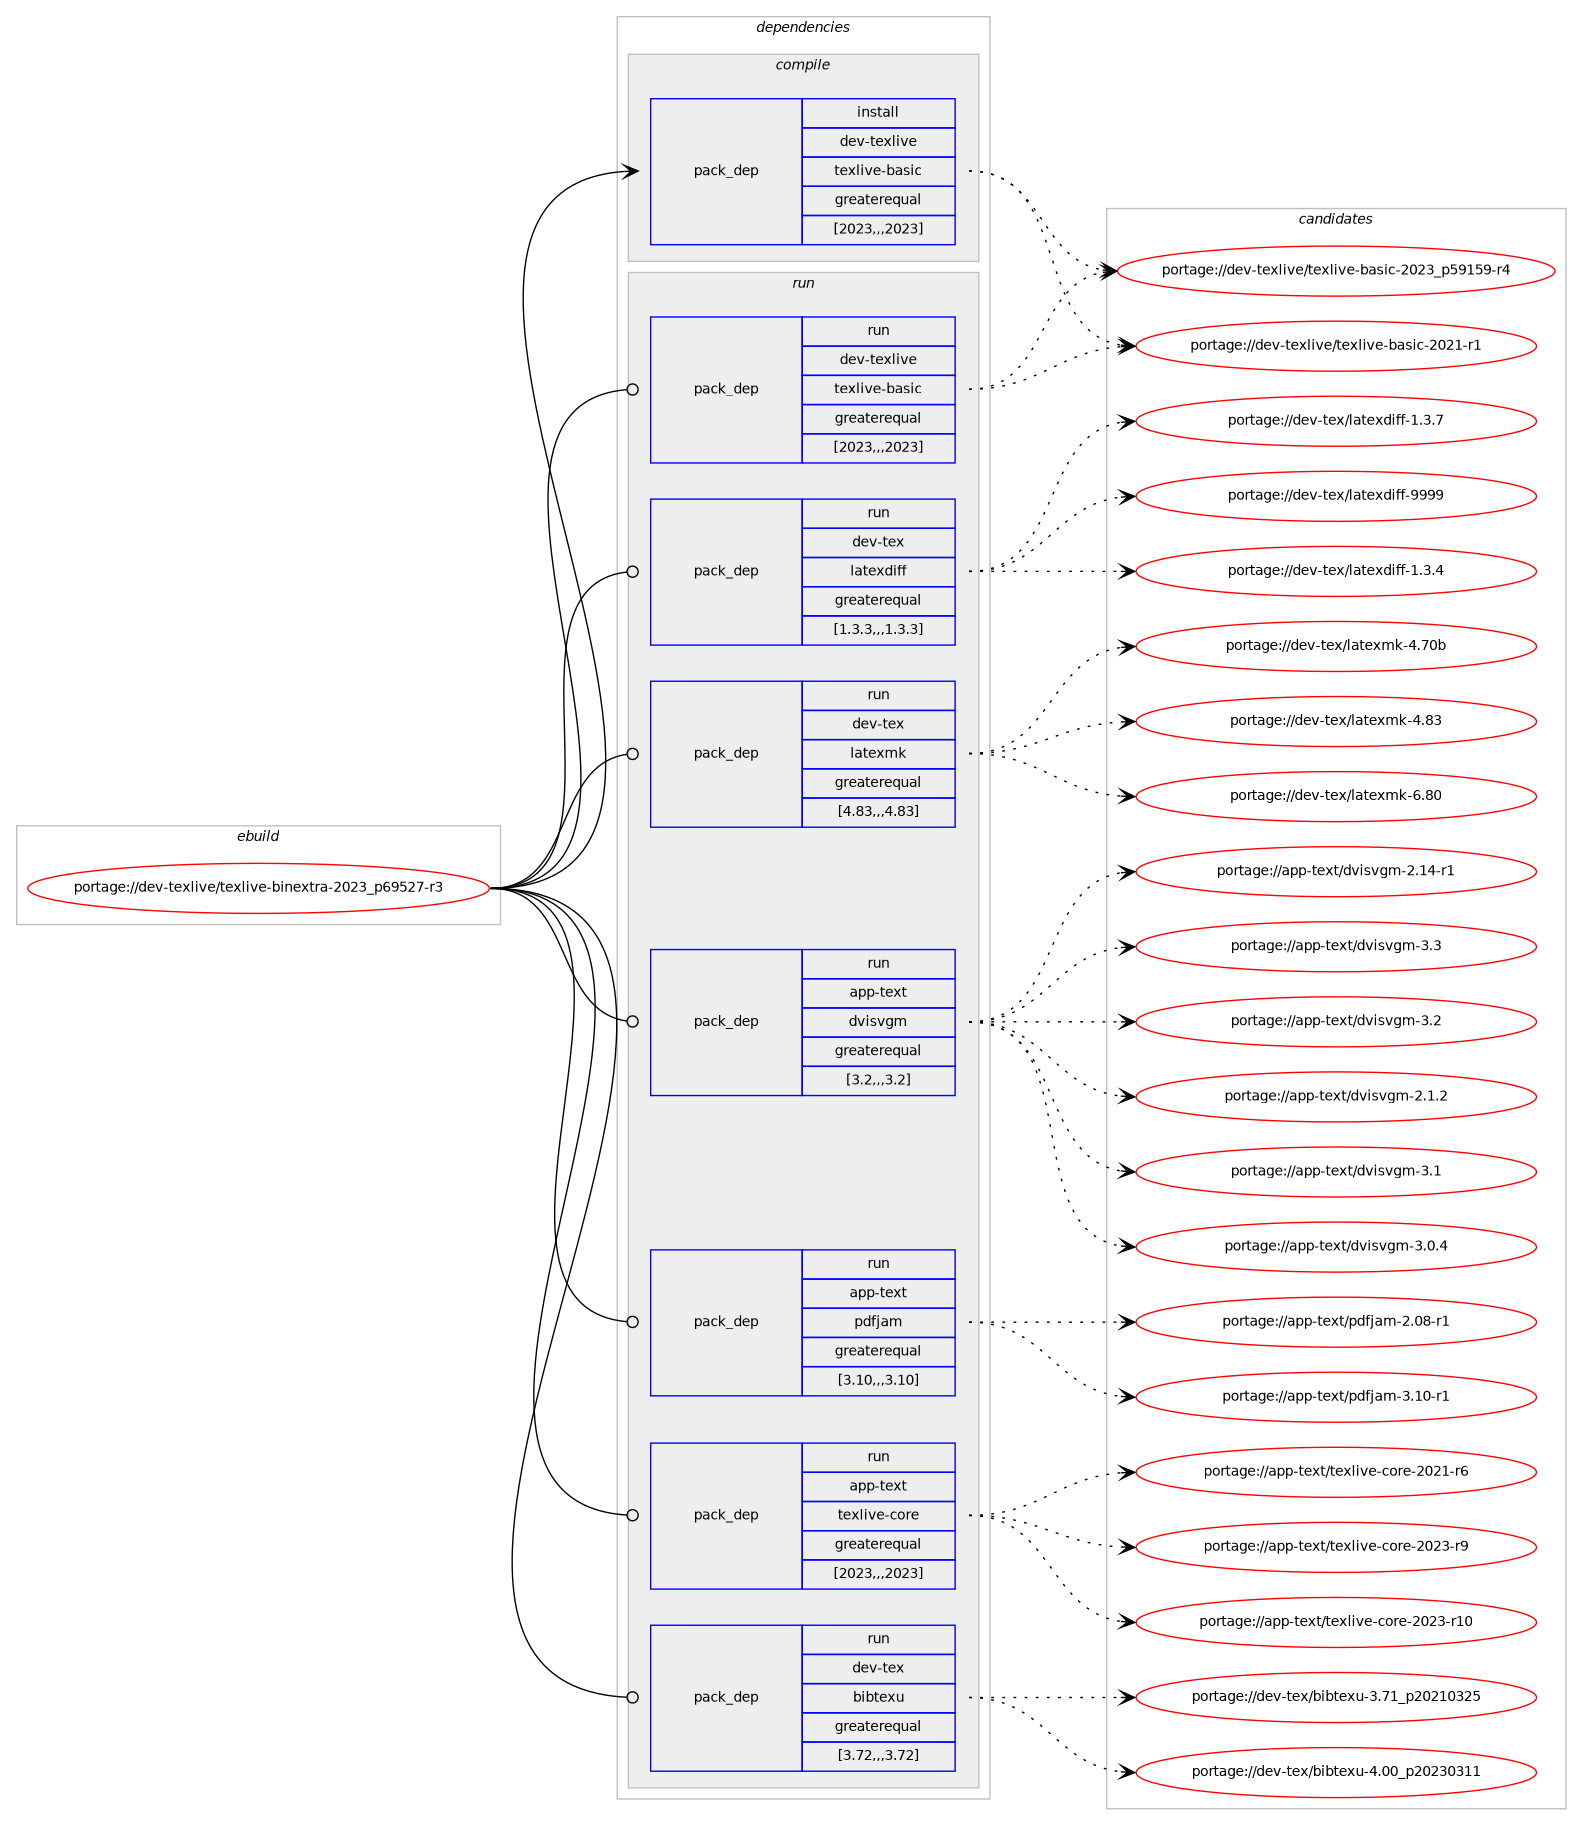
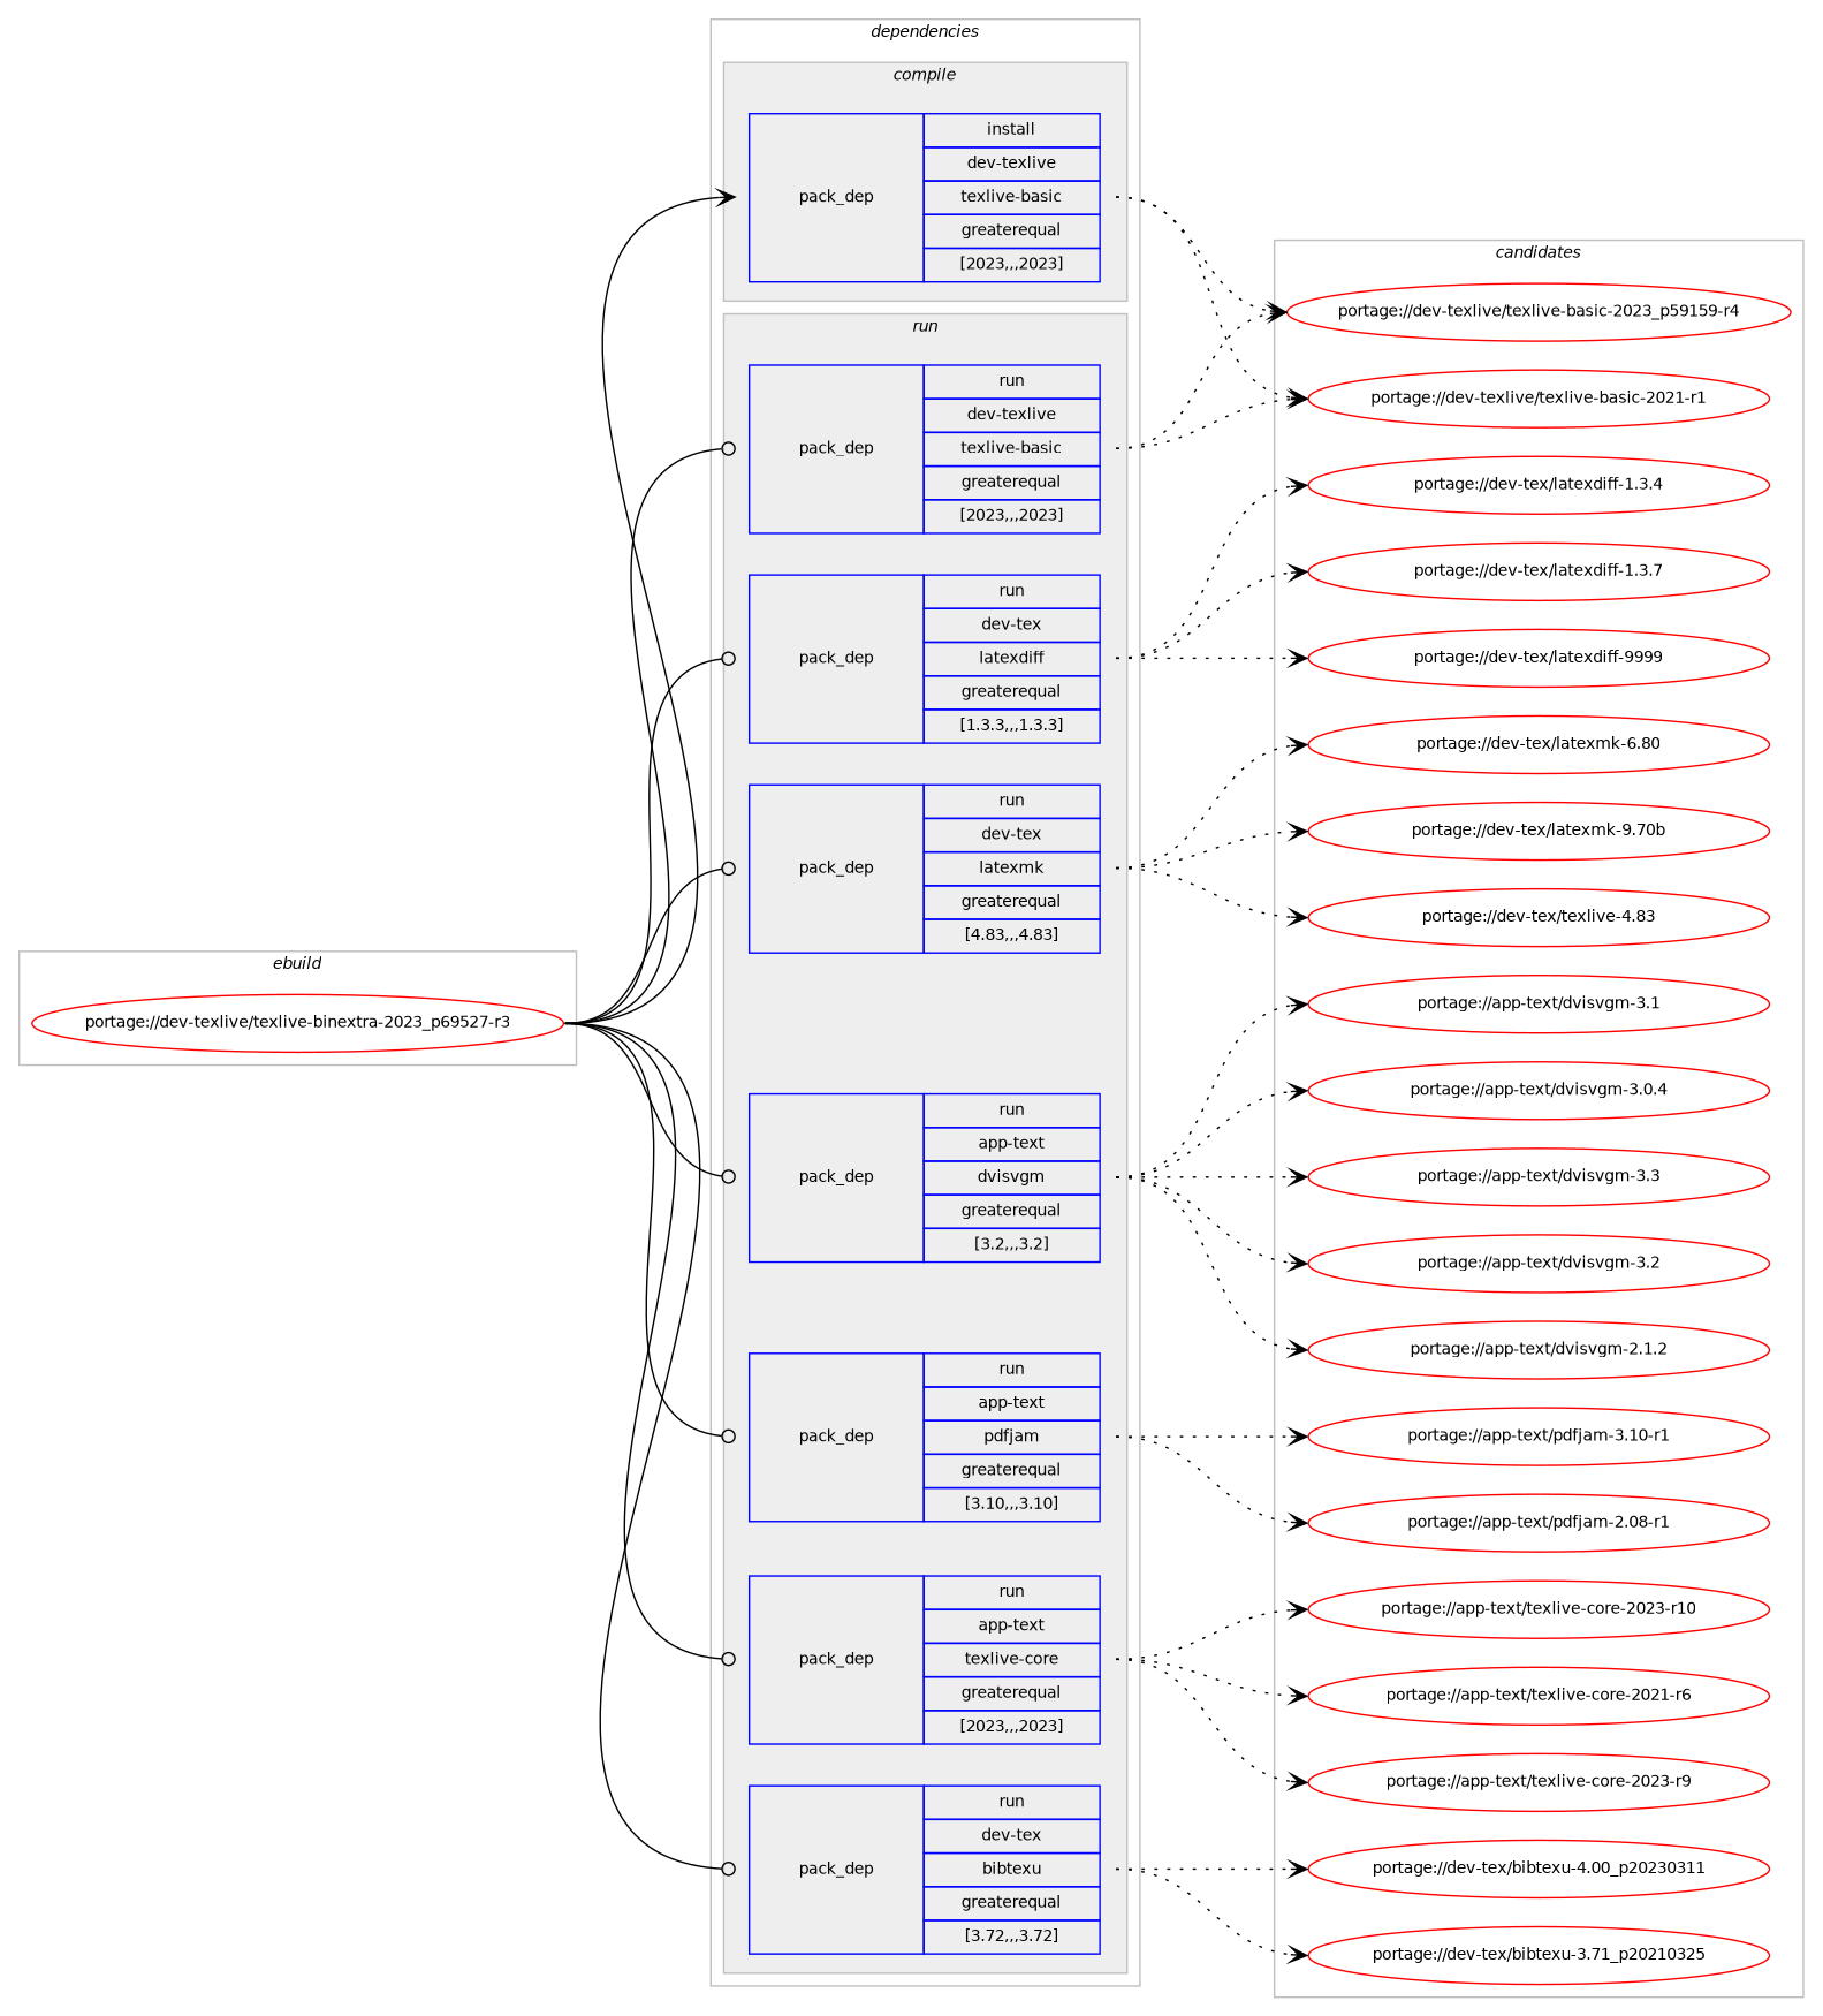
  digraph {
    compound=true
    concentrate=true
    fontname=Helvetica
    fontsize=10
    newrank=true
    rankdir=LR
    ranksep=1.5
    node [color=red fontname=Helvetica fontsize=10]
    edge [arrowhead=vee headport=w style=dotted tailport=e weight=100]
    n1 [label="portage://dev-texlive/texlive-binextra-2023_p69527-r3" width=4]
    n2 [color=blue label=<<TABLE BORDER="0" CELLBORDER="1" CELLSPACING="0" CELLPADDING="4" WIDTH="220"><TR><TD ROWSPAN="6" CELLPADDING="30">pack_dep</TD></TR><TR><TD WIDTH="110">install</TD></TR><TR><TD>dev-texlive</TD></TR><TR><TD>texlive-basic</TD></TR><TR><TD>greaterequal</TD></TR><TR><TD>[2023,,,2023]</TD></TR></TABLE>> shape=none]
    n3 [color=blue label=<<TABLE BORDER="0" CELLBORDER="1" CELLSPACING="0" CELLPADDING="4" WIDTH="220"><TR><TD ROWSPAN="6" CELLPADDING="30">pack_dep</TD></TR><TR><TD WIDTH="110">run</TD></TR><TR><TD>app-text</TD></TR><TR><TD>dvisvgm</TD></TR><TR><TD>greaterequal</TD></TR><TR><TD>[3.2,,,3.2]</TD></TR></TABLE>> shape=none]
    n4 [color=blue label=<<TABLE BORDER="0" CELLBORDER="1" CELLSPACING="0" CELLPADDING="4" WIDTH="220"><TR><TD ROWSPAN="6" CELLPADDING="30">pack_dep</TD></TR><TR><TD WIDTH="110">run</TD></TR><TR><TD>app-text</TD></TR><TR><TD>pdfjam</TD></TR><TR><TD>greaterequal</TD></TR><TR><TD>[3.10,,,3.10]</TD></TR></TABLE>> shape=none]
    n5 [color=blue label=<<TABLE BORDER="0" CELLBORDER="1" CELLSPACING="0" CELLPADDING="4" WIDTH="220"><TR><TD ROWSPAN="6" CELLPADDING="30">pack_dep</TD></TR><TR><TD WIDTH="110">run</TD></TR><TR><TD>app-text</TD></TR><TR><TD>texlive-core</TD></TR><TR><TD>greaterequal</TD></TR><TR><TD>[2023,,,2023]</TD></TR></TABLE>> shape=none]
    n6 [color=blue label=<<TABLE BORDER="0" CELLBORDER="1" CELLSPACING="0" CELLPADDING="4" WIDTH="220"><TR><TD ROWSPAN="6" CELLPADDING="30">pack_dep</TD></TR><TR><TD WIDTH="110">run</TD></TR><TR><TD>dev-tex</TD></TR><TR><TD>bibtexu</TD></TR><TR><TD>greaterequal</TD></TR><TR><TD>[3.72,,,3.72]</TD></TR></TABLE>> shape=none]
    n7 [color=blue label=<<TABLE BORDER="0" CELLBORDER="1" CELLSPACING="0" CELLPADDING="4" WIDTH="220"><TR><TD ROWSPAN="6" CELLPADDING="30">pack_dep</TD></TR><TR><TD WIDTH="110">run</TD></TR><TR><TD>dev-tex</TD></TR><TR><TD>latexdiff</TD></TR><TR><TD>greaterequal</TD></TR><TR><TD>[1.3.3,,,1.3.3]</TD></TR></TABLE>> shape=none]
    n8 [color=blue label=<<TABLE BORDER="0" CELLBORDER="1" CELLSPACING="0" CELLPADDING="4" WIDTH="220"><TR><TD ROWSPAN="6" CELLPADDING="30">pack_dep</TD></TR><TR><TD WIDTH="110">run</TD></TR><TR><TD>dev-tex</TD></TR><TR><TD>latexmk</TD></TR><TR><TD>greaterequal</TD></TR><TR><TD>[4.83,,,4.83]</TD></TR></TABLE>> shape=none]
    n9 [color=blue label=<<TABLE BORDER="0" CELLBORDER="1" CELLSPACING="0" CELLPADDING="4" WIDTH="220"><TR><TD ROWSPAN="6" CELLPADDING="30">pack_dep</TD></TR><TR><TD WIDTH="110">run</TD></TR><TR><TD>dev-texlive</TD></TR><TR><TD>texlive-basic</TD></TR><TR><TD>greaterequal</TD></TR><TR><TD>[2023,,,2023]</TD></TR></TABLE>> shape=none]
    n10 [label="portage://dev-texlive/texlive-basic-2023_p59159-r4" width=4]
    n11 [label="portage://dev-texlive/texlive-basic-2021-r1" width=4]
    n12 [label="portage://app-text/dvisvgm-3.3" width=4]
    n13 [label="portage://app-text/dvisvgm-3.2" width=4]
    n14 [label="portage://app-text/dvisvgm-2.1.2" width=4]
    n15 [label="portage://app-text/dvisvgm-3.1" width=4]
    n16 [label="portage://app-text/dvisvgm-3.0.4" width=4]
-   n17 [label="portage://app-text/dvisvgm-2.14-r1" width=4]
    n18 [label="portage://app-text/pdfjam-3.10-r1" width=4]
    n19 [label="portage://app-text/pdfjam-2.08-r1" width=4]
    n20 [label="portage://app-text/texlive-core-2023-r9" width=4]
    n21 [label="portage://app-text/texlive-core-2023-r10" width=4]
    n22 [label="portage://app-text/texlive-core-2021-r6" width=4]
    n23 [label="portage://dev-tex/bibtexu-4.00_p20230311" width=4]
    n24 [label="portage://dev-tex/bibtexu-3.71_p20210325" width=4]
    n25 [label="portage://dev-tex/latexdiff-9999" width=4]
    n26 [label="portage://dev-tex/latexdiff-1.3.4" width=4]
    n27 [label="portage://dev-tex/latexdiff-1.3.7" width=4]
-   n28 [label="portage://dev-tex/latexmk-4.83" width=4]
+   n28 [label="portage://dev-tex/texlive-4.83" width=4]
    n29 [label="portage://dev-tex/latexmk-6.80" width=4]
-   n30 [label="portage://dev-tex/latexmk-4.70b" width=4]
+   n30 [label="portage://dev-tex/latexmk-9.70b" width=4]
    subgraph cluster_1 {
      color=gray
      label=<<i>ebuild</i>>
      n1
    }
    subgraph cluster_2 {
      color=gray
      label=<<i>dependencies</i>>
      subgraph cluster_3 {
        color=gray
        fillcolor="#eeeeee"
        label=<<i>compile</i>>
        style=filled
        subgraph sub_4 {
          color=gray
          fillcolor="#eeeeee"
          label=<<i>compile</i>>
          style=filled
          n2
        }
      }
      subgraph cluster_5 {
        color=gray
        fillcolor="#eeeeee"
        label=<<i>compile and run</i>>
        style=filled
      }
      subgraph cluster_6 {
        color=gray
        fillcolor="#eeeeee"
        label=<<i>run</i>>
        style=filled
        subgraph sub_7 {
          color=gray
          fillcolor="#eeeeee"
          label=<<i>run</i>>
          style=filled
          n3
        }
        subgraph sub_8 {
          color=gray
          fillcolor="#eeeeee"
          label=<<i>run</i>>
          style=filled
          n4
        }
        subgraph sub_9 {
          color=gray
          fillcolor="#eeeeee"
          label=<<i>run</i>>
          style=filled
          n5
        }
        subgraph sub_10 {
          color=gray
          fillcolor="#eeeeee"
          label=<<i>run</i>>
          style=filled
          n6
        }
        subgraph sub_11 {
          color=gray
          fillcolor="#eeeeee"
          label=<<i>run</i>>
          style=filled
          n7
        }
        subgraph sub_12 {
          color=gray
          fillcolor="#eeeeee"
          label=<<i>run</i>>
          style=filled
          n8
        }
        subgraph sub_13 {
          color=gray
          fillcolor="#eeeeee"
          label=<<i>run</i>>
          style=filled
          n9
        }
      }
    }
    subgraph cluster_14 {
      color=gray
      label=<<i>candidates</i>>
      rank=same
      subgraph sub_15 {
        color=black
        label=<<i>candidates</i>>
        nodesep=1
        rank=same
        n10
        n11
      }
      subgraph sub_16 {
        color=black
        label=<<i>candidates</i>>
        nodesep=1
        rank=same
        n12
        n13
        n14
        n15
        n16
-       n17
      }
      subgraph sub_17 {
        color=black
        label=<<i>candidates</i>>
        nodesep=1
        rank=same
        n18
        n19
      }
      subgraph sub_18 {
        color=black
        label=<<i>candidates</i>>
        nodesep=1
        rank=same
        n20
        n21
        n22
      }
      subgraph sub_19 {
        color=black
        label=<<i>candidates</i>>
        nodesep=1
        rank=same
        n23
        n24
      }
      subgraph sub_20 {
        color=black
        label=<<i>candidates</i>>
        nodesep=1
        rank=same
        n25
        n26
        n27
      }
      subgraph sub_21 {
        color=black
        label=<<i>candidates</i>>
        nodesep=1
        rank=same
        n28
        n29
        n30
      }
      subgraph sub_22 {
        color=black
        label=<<i>candidates</i>>
        nodesep=1
        rank=same
        n10
        n11
      }
    }
    n1 -> n2 [style=solid weight=20]
    n1 -> n3 [arrowhead=odot style=solid weight=20]
    n1 -> n4 [arrowhead=odot style=solid weight=20]
    n1 -> n5 [arrowhead=odot style=solid weight=20]
    n1 -> n6 [arrowhead=odot style=solid weight=20]
    n1 -> n7 [arrowhead=odot style=solid weight=20]
    n1 -> n8 [arrowhead=odot style=solid weight=20]
    n1 -> n9 [arrowhead=odot style=solid weight=20]
    n2 -> n10
    n2 -> n11
    n3 -> n12
    n3 -> n13
    n3 -> n14
    n3 -> n15
    n3 -> n16
-   n3 -> n17
    n4 -> n18
    n4 -> n19
    n5 -> n20
    n5 -> n21
    n5 -> n22
    n6 -> n23
    n6 -> n24
    n7 -> n25
    n7 -> n26
    n7 -> n27
    n8 -> n28
    n8 -> n29
    n8 -> n30
    n9 -> n10
    n9 -> n11
  }
